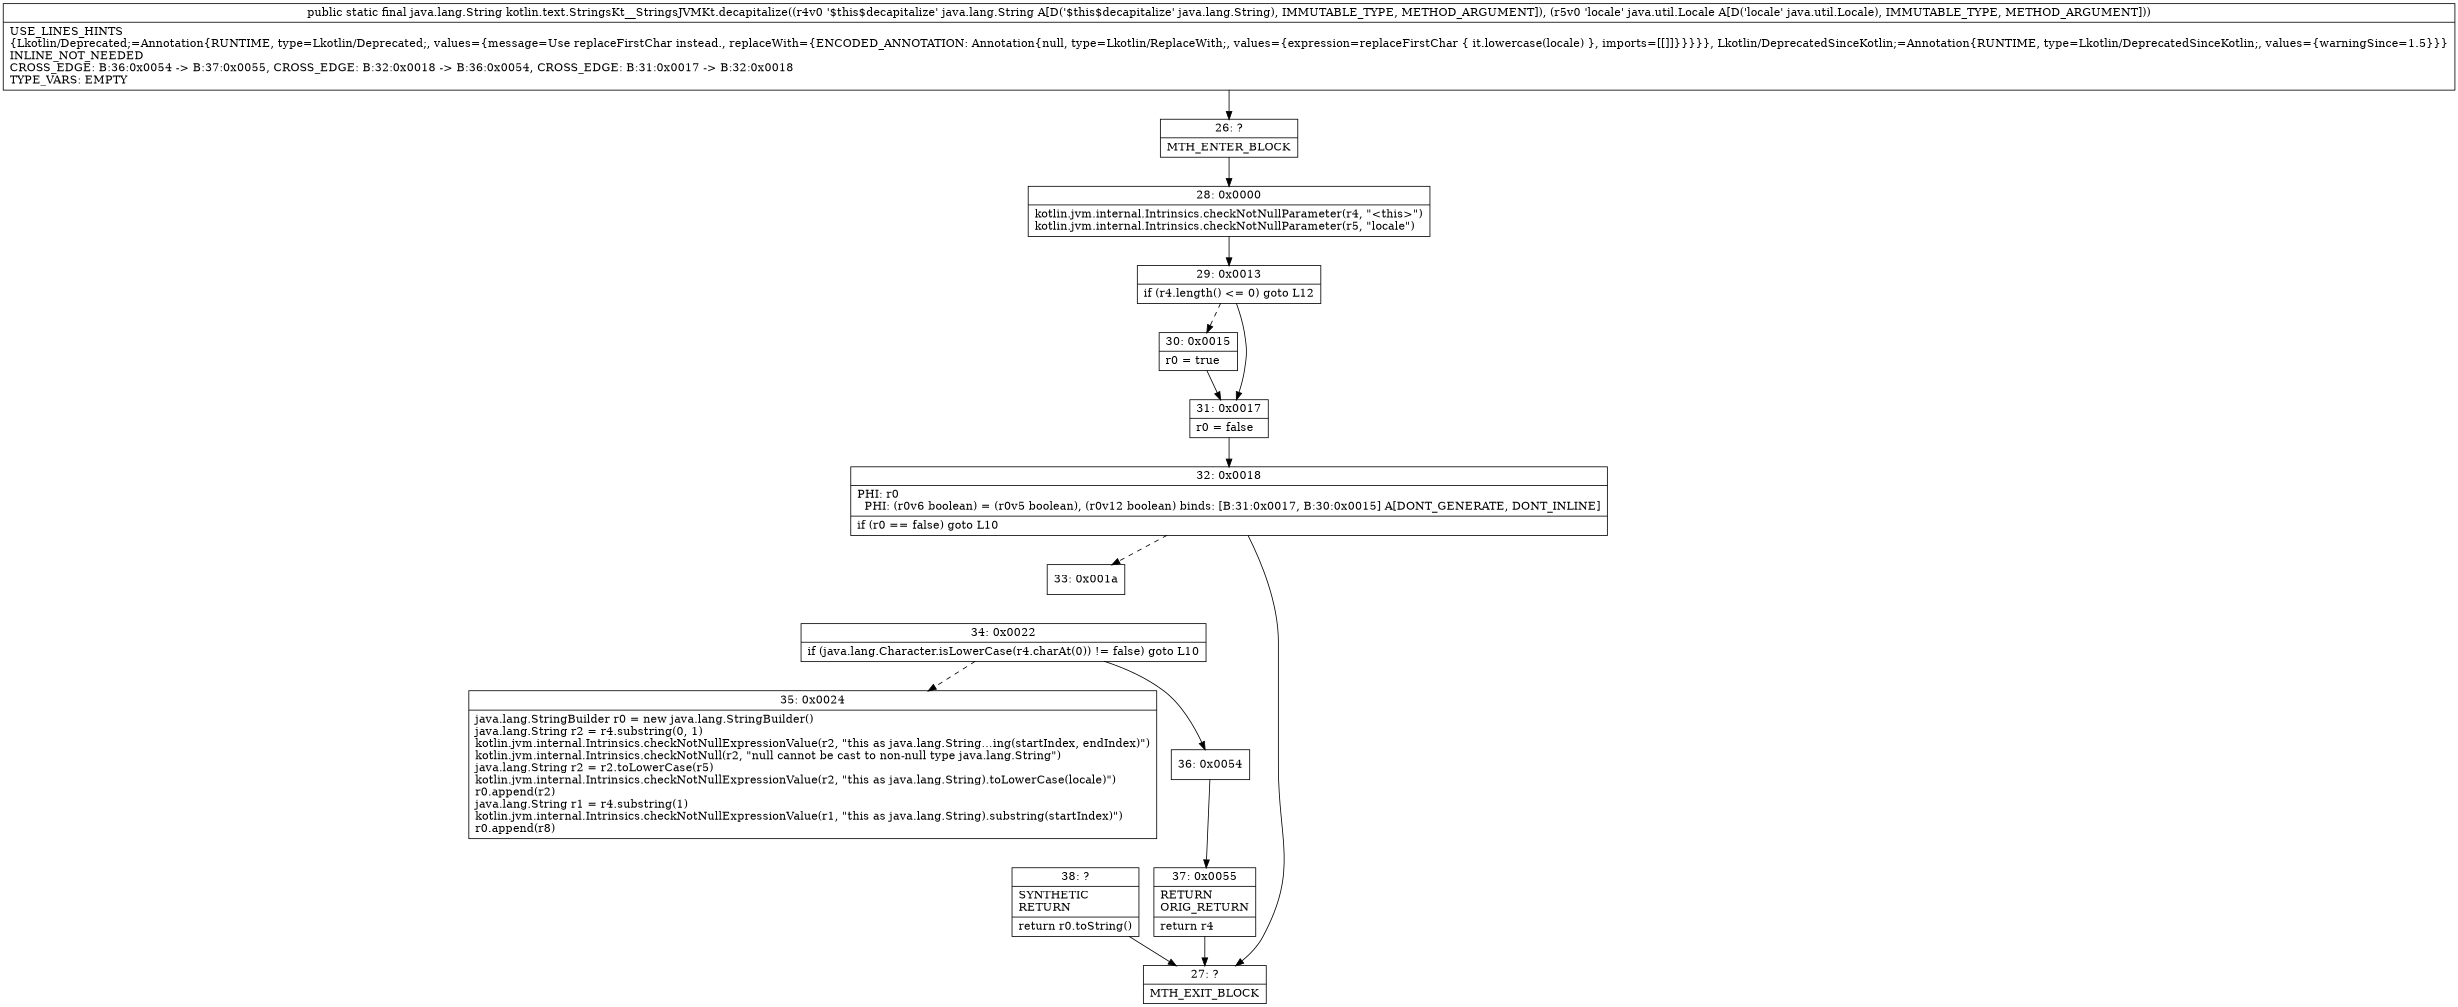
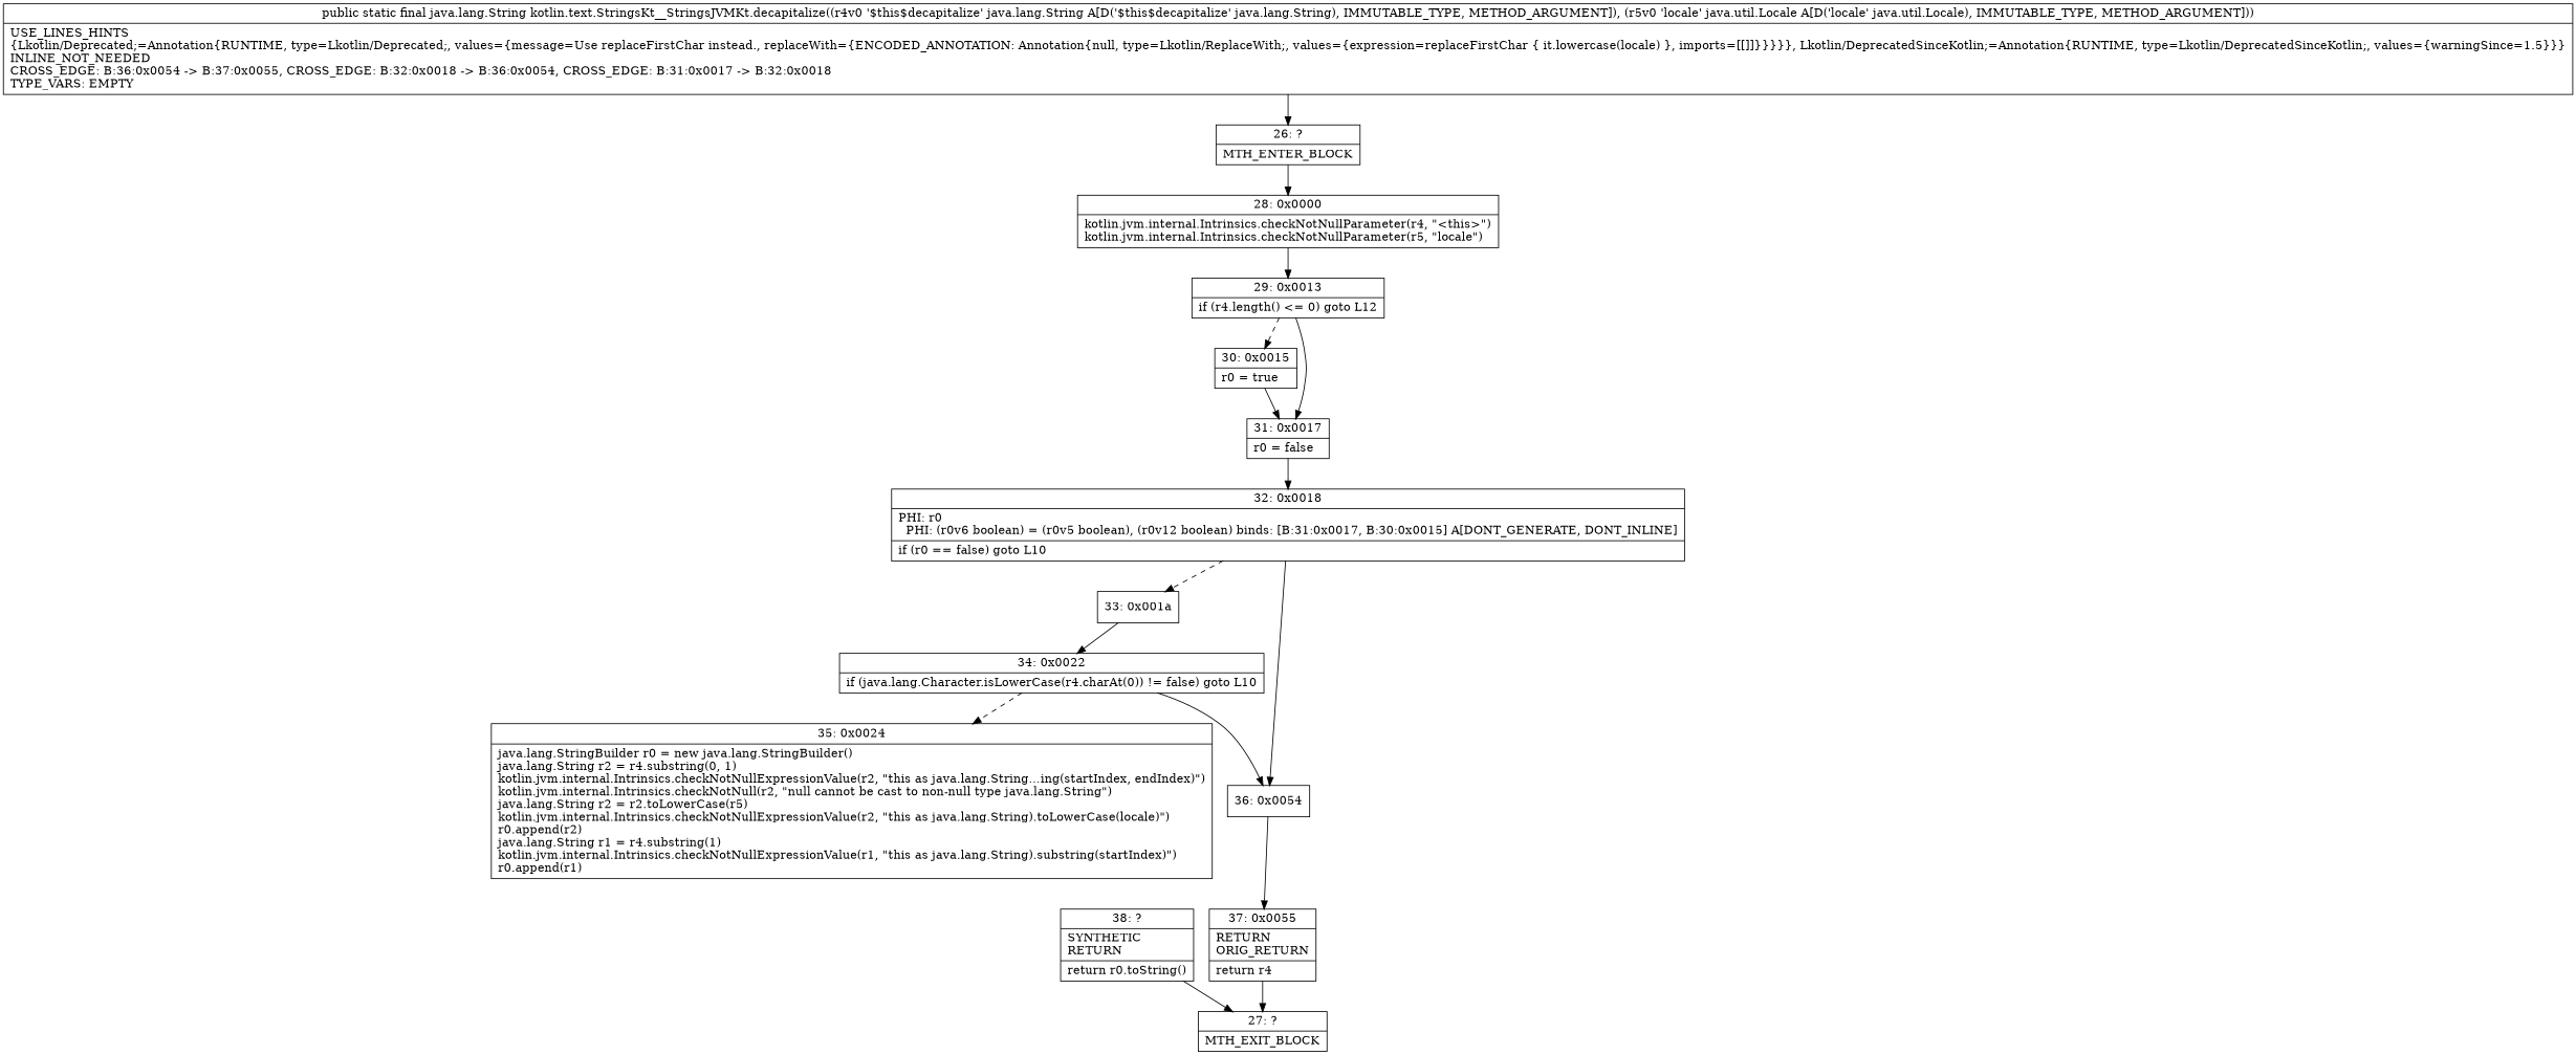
  digraph {
    node [shape=record]
    n1 [label="{26\:\ ?|MTH_ENTER_BLOCK\l}"]
    n2 [label="{28\:\ 0x0000|kotlin.jvm.internal.Intrinsics.checkNotNullParameter(r4, \"\<this\>\")\lkotlin.jvm.internal.Intrinsics.checkNotNullParameter(r5, \"locale\")\l}"]
    n3 [label="{29\:\ 0x0013|if (r4.length() \<= 0) goto L12\l}"]
    n4 [label="{30\:\ 0x0015|r0 = true\l}"]
    n5 [label="{31\:\ 0x0017|r0 = false\l}"]
    n6 [label="{32\:\ 0x0018|PHI: r0 \l  PHI: (r0v6 boolean) = (r0v5 boolean), (r0v12 boolean) binds: [B:31:0x0017, B:30:0x0015] A[DONT_GENERATE, DONT_INLINE]\l|if (r0 == false) goto L10\l}"]
    n7 [label="{33\:\ 0x001a}"]
    n8 [label="{36\:\ 0x0054}"]
    n9 [label="{34\:\ 0x0022|if (java.lang.Character.isLowerCase(r4.charAt(0)) != false) goto L10\l}"]
    n10 [label="{37\:\ 0x0055|RETURN\lORIG_RETURN\l|return r4\l}"]
-   n11 [label="{35\:\ 0x0024|java.lang.StringBuilder r0 = new java.lang.StringBuilder()\ljava.lang.String r2 = r4.substring(0, 1)\lkotlin.jvm.internal.Intrinsics.checkNotNullExpressionValue(r2, \"this as java.lang.String…ing(startIndex, endIndex)\")\lkotlin.jvm.internal.Intrinsics.checkNotNull(r2, \"null cannot be cast to non\-null type java.lang.String\")\ljava.lang.String r2 = r2.toLowerCase(r5)\lkotlin.jvm.internal.Intrinsics.checkNotNullExpressionValue(r2, \"this as java.lang.String).toLowerCase(locale)\")\lr0.append(r2)\ljava.lang.String r1 = r4.substring(1)\lkotlin.jvm.internal.Intrinsics.checkNotNullExpressionValue(r1, \"this as java.lang.String).substring(startIndex)\")\lr0.append(r8)\l}"]
+   n11 [label="{35\:\ 0x0024|java.lang.StringBuilder r0 = new java.lang.StringBuilder()\ljava.lang.String r2 = r4.substring(0, 1)\lkotlin.jvm.internal.Intrinsics.checkNotNullExpressionValue(r2, \"this as java.lang.String…ing(startIndex, endIndex)\")\lkotlin.jvm.internal.Intrinsics.checkNotNull(r2, \"null cannot be cast to non\-null type java.lang.String\")\ljava.lang.String r2 = r2.toLowerCase(r5)\lkotlin.jvm.internal.Intrinsics.checkNotNullExpressionValue(r2, \"this as java.lang.String).toLowerCase(locale)\")\lr0.append(r2)\ljava.lang.String r1 = r4.substring(1)\lkotlin.jvm.internal.Intrinsics.checkNotNullExpressionValue(r1, \"this as java.lang.String).substring(startIndex)\")\lr0.append(r1)\l}"]
    n12 [label="{38\:\ ?|SYNTHETIC\lRETURN\l|return r0.toString()\l}"]
    n13 [label="{27\:\ ?|MTH_EXIT_BLOCK\l}"]
    n14 [label="{public static final java.lang.String kotlin.text.StringsKt__StringsJVMKt.decapitalize((r4v0 '$this$decapitalize' java.lang.String A[D('$this$decapitalize' java.lang.String), IMMUTABLE_TYPE, METHOD_ARGUMENT]), (r5v0 'locale' java.util.Locale A[D('locale' java.util.Locale), IMMUTABLE_TYPE, METHOD_ARGUMENT]))  | USE_LINES_HINTS\l\{Lkotlin\/Deprecated;=Annotation\{RUNTIME, type=Lkotlin\/Deprecated;, values=\{message=Use replaceFirstChar instead., replaceWith=\{ENCODED_ANNOTATION: Annotation\{null, type=Lkotlin\/ReplaceWith;, values=\{expression=replaceFirstChar \{ it.lowercase(locale) \}, imports=[[]]\}\}\}\}\}, Lkotlin\/DeprecatedSinceKotlin;=Annotation\{RUNTIME, type=Lkotlin\/DeprecatedSinceKotlin;, values=\{warningSince=1.5\}\}\}\lINLINE_NOT_NEEDED\lCROSS_EDGE: B:36:0x0054 \-\> B:37:0x0055, CROSS_EDGE: B:32:0x0018 \-\> B:36:0x0054, CROSS_EDGE: B:31:0x0017 \-\> B:32:0x0018\lTYPE_VARS: EMPTY\l}"]
    n1 -> n2
    n2 -> n3
    n3 -> n4 [style=dashed]
    n3 -> n5
    n4 -> n5
    n5 -> n6
    n6 -> n7 [style=dashed]
-   n6 -> n13
+   n6 -> n8
+   n7 -> n9
    n8 -> n10
    n9 -> n8
    n9 -> n11 [style=dashed]
    n10 -> n13
    n12 -> n13
    n14 -> n1
  }
